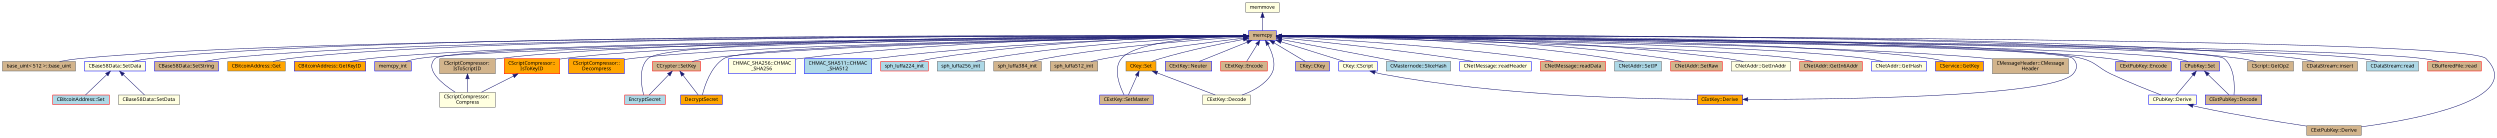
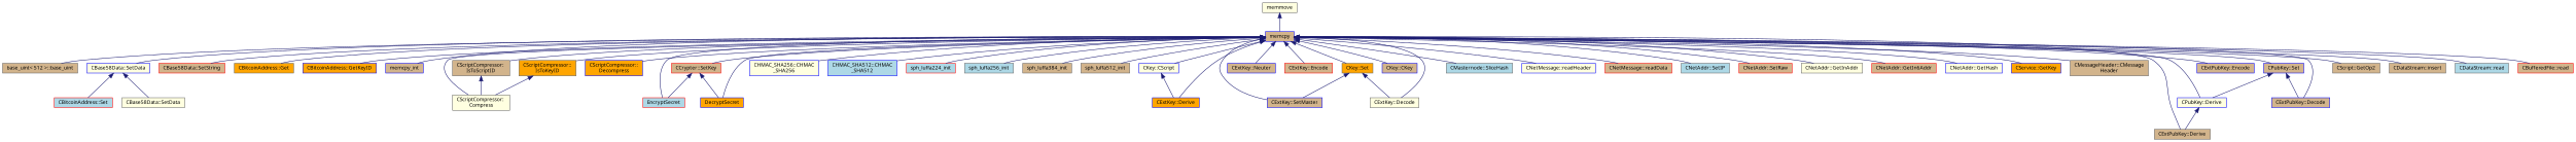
  digraph {
    fontname="Noto Sans"
    rankdir=TB
    node [color=blue fillcolor=tan fontname="Noto Sans" fontsize=10 shape=record style=filled]
    edge [color=midnightblue dir=back fontname="Noto Sans" fontsize=10 labelfontname=Helvetica labelfontsize=10 style=solid]
    n1 [color=gray40 fillcolor=lightyellow fontcolor=black height=0.2 label=memmove width=0.4]
    n2 [height=0.2 label=memcpy width=0.4]
    n3 [color=gray40 height=0.2 label="base_uint\< 512 \>::base_uint" width=0.4]
    n4 [fillcolor=lightyellow height=0.2 label="CBase58Data::SetData" width=0.4]
-   n5 [height=0.2 label="CBase58Data::SetString" width=0.4]
+   n5 [color=red height=0.2 label="CBase58Data::SetString" width=0.4]
    n6 [color=gray40 fillcolor=orange height=0.2 label="CBitcoinAddress::Get" width=0.4]
    n7 [fillcolor=orange height=0.2 label="CBitcoinAddress::GetKeyID" width=0.4]
    n8 [height=0.2 label=memcpy_int width=0.4]
-   n9 [color=red fillcolor=orange height=0.2 label="CScriptCompressor::\lIsToKeyID" width=0.4]
+   n9 [color=gray40 fillcolor=orange height=0.2 label="CScriptCompressor::\lIsToKeyID" width=0.4]
    n10 [color=gray40 fillcolor=lightyellow height=0.2 label="CScriptCompressor::\lCompress" width=0.4]
    n11 [color=gray40 height=0.2 label="CScriptCompressor::\lIsToScriptID" width=0.4]
    n12 [fillcolor=orange height=0.2 label="CScriptCompressor::\lDecompress" width=0.4]
    n13 [color=red height=0.2 label="CCrypter::SetKey" width=0.4]
    n14 [color=red fillcolor=lightblue height=0.2 label=EncryptSecret width=0.4]
    n15 [fillcolor=orange height=0.2 label=DecryptSecret width=0.4]
    n16 [fillcolor=lightyellow height=0.2 label="CHMAC_SHA256::CHMAC\l_SHA256" width=0.4]
-   n17 [fillcolor=lightblue height=0.2 label="CHMAC_SHA511::CHMAC\l_SHA512" width=0.4]
+   n17 [fillcolor=lightblue height=0.2 label="CHMAC_SHA512::CHMAC\l_SHA512" width=0.4]
    n18 [color=red fillcolor=lightblue height=0.2 label=sph_luffa224_init width=0.4]
    n19 [color=gray40 fillcolor=lightblue height=0.2 label=sph_luffa256_init width=0.4]
    n20 [color=gray40 height=0.2 label=sph_luffa384_init width=0.4]
    n21 [color=gray40 height=0.2 label=sph_luffa512_init width=0.4]
    n22 [fillcolor=lightyellow height=0.2 label="CKey::CScript" width=0.4]
    n23 [fillcolor=orange height=0.2 label="CExtKey::Derive" width=0.4]
    n24 [height=0.2 label="CExtKey::SetMaster" width=0.4]
    n25 [height=0.2 label="CExtKey::Neuter" width=0.4]
    n26 [color=red height=0.2 label="CExtKey::Encode" width=0.4]
    n27 [color=gray40 fillcolor=lightyellow height=0.2 label="CExtKey::Decode" width=0.4]
    n28 [height=0.2 label="CKey::CKey" width=0.4]
    n29 [color=gray40 fillcolor=orange height=0.2 label="CKey::Set" width=0.4]
    n30 [color=gray40 fillcolor=lightblue height=0.2 label="CMasternode::SliceHash" width=0.4]
    n31 [fillcolor=lightyellow height=0.2 label="CNetMessage::readHeader" width=0.4]
    n32 [color=red height=0.2 label="CNetMessage::readData" width=0.4]
    n33 [color=gray40 fillcolor=lightblue height=0.2 label="CNetAddr::SetIP" width=0.4]
    n34 [color=red height=0.2 label="CNetAddr::SetRaw" width=0.4]
    n35 [color=gray40 fillcolor=lightyellow height=0.2 label="CNetAddr::GetInAddr" width=0.4]
    n36 [color=red height=0.2 label="CNetAddr::GetIn6Addr" width=0.4]
    n37 [fillcolor=lightyellow height=0.2 label="CNetAddr::GetHash" width=0.4]
    n38 [fillcolor=orange height=0.2 label="CService::GetKey" width=0.4]
    n39 [color=gray40 height=0.2 label="CMessageHeader::CMessage\lHeader" width=0.4]
    n40 [fillcolor=lightyellow height=0.2 label="CPubKey::Derive" width=0.4]
    n41 [color=gray40 height=0.2 label="CExtPubKey::Derive" width=0.4]
    n42 [height=0.2 label="CExtPubKey::Encode" width=0.4]
    n43 [height=0.2 label="CExtPubKey::Decode" width=0.4]
    n44 [height=0.2 label="CPubKey::Set" width=0.4]
    n45 [color=gray40 height=0.2 label="CScript::GetOp2" width=0.4]
    n46 [color=gray40 height=0.2 label="CDataStream::insert" width=0.4]
    n47 [color=gray40 fillcolor=lightblue height=0.2 label="CDataStream::read" width=0.4]
    n48 [color=red height=0.2 label="CBufferedFile::read" width=0.4]
    n49 [color=gray40 fillcolor=lightyellow height=0.2 label="CBase58Data::SetData" width=0.4]
    n50 [color=red fillcolor=lightblue height=0.2 label="CBitcoinAddress::Set" width=0.4]
    n1 -> n2
    n2 -> n3
    n2 -> n4
    n2 -> n5
    n2 -> n6
    n2 -> n7
    n2 -> n8
    n2 -> n9
    n2 -> n10
    n2 -> n11
    n2 -> n12
    n2 -> n13
    n2 -> n14
    n2 -> n15
    n2 -> n16
    n2 -> n17
    n2 -> n18
    n2 -> n19
    n2 -> n20
    n2 -> n21
    n2 -> n22
-   n23 -> n2
+   n2 -> n23
    n2 -> n24
    n2 -> n25
    n2 -> n26
    n2 -> n27
    n2 -> n28
    n2 -> n29
    n2 -> n30
    n2 -> n31
    n2 -> n32
    n2 -> n33
    n2 -> n34
    n2 -> n35
    n2 -> n36
    n2 -> n37
    n2 -> n38
    n2 -> n39
    n2 -> n40
    n2 -> n41
    n2 -> n42
    n2 -> n43
    n2 -> n44
    n2 -> n45
    n2 -> n46
    n2 -> n47
    n2 -> n48
    n4 -> n49
    n4 -> n50
    n9 -> n10
    n11 -> n10
    n13 -> n14
    n13 -> n15
    n22 -> n23
    n29 -> n24
    n29 -> n27
    n40 -> n41
    n44 -> n40
    n44 -> n43
  }
